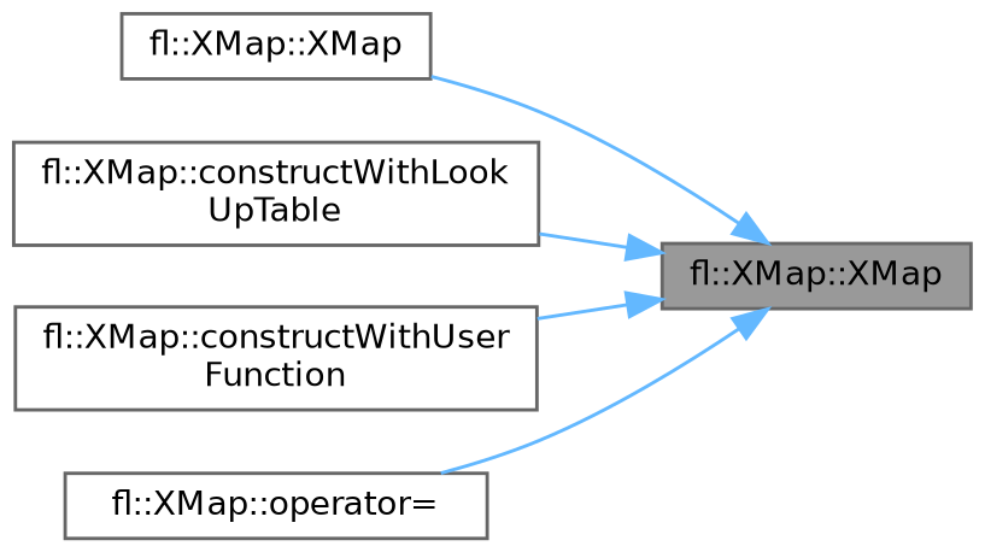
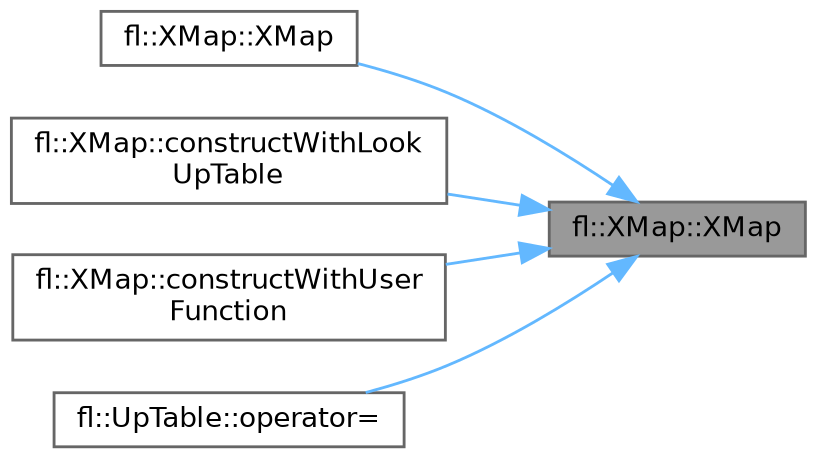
  digraph {
    rankdir=RL
    node [color=grey40 fillcolor=white fontname=Helvetica fontsize=10 shape=box style=filled]
    edge [color=steelblue1 dir=back fontname=Helvetica fontsize=10 labelfontname=Helvetica labelfontsize=10 style=solid]
    n1 [color=gray40 fillcolor=grey60 fontcolor=black height=0.2 label="fl::XMap::XMap" width=0.4]
    n2 [height=0.2 label="fl::XMap::XMap" width=0.4]
    n3 [height=0.2 label="fl::XMap::constructWithLook\lUpTable" width=0.4]
    n4 [height=0.2 label="fl::XMap::constructWithUser\lFunction" width=0.4]
-   n5 [height=0.2 label="fl::XMap::operator=" width=0.4]
+   n5 [height=0.2 label="fl::UpTable::operator=" width=0.4]
    n1 -> n2
    n1 -> n3
    n1 -> n4
    n1 -> n5
  }
